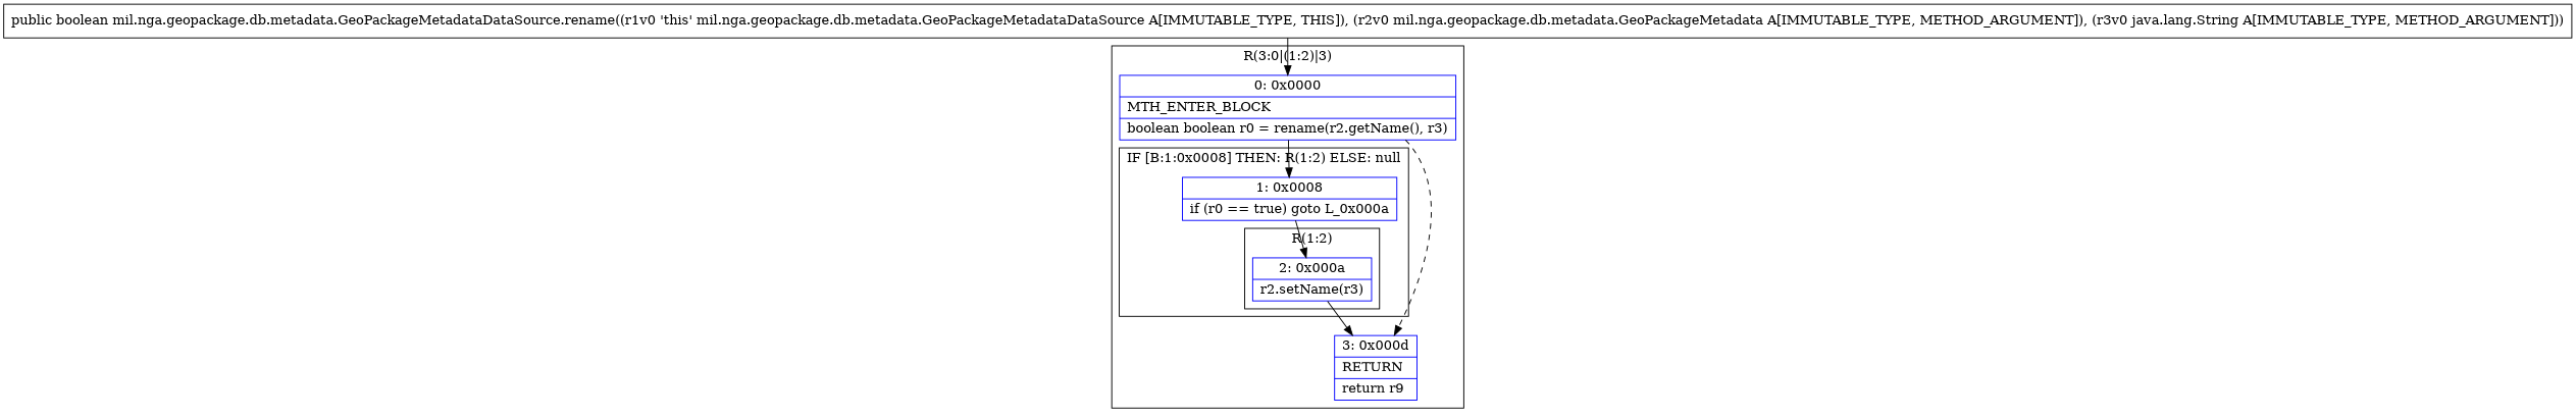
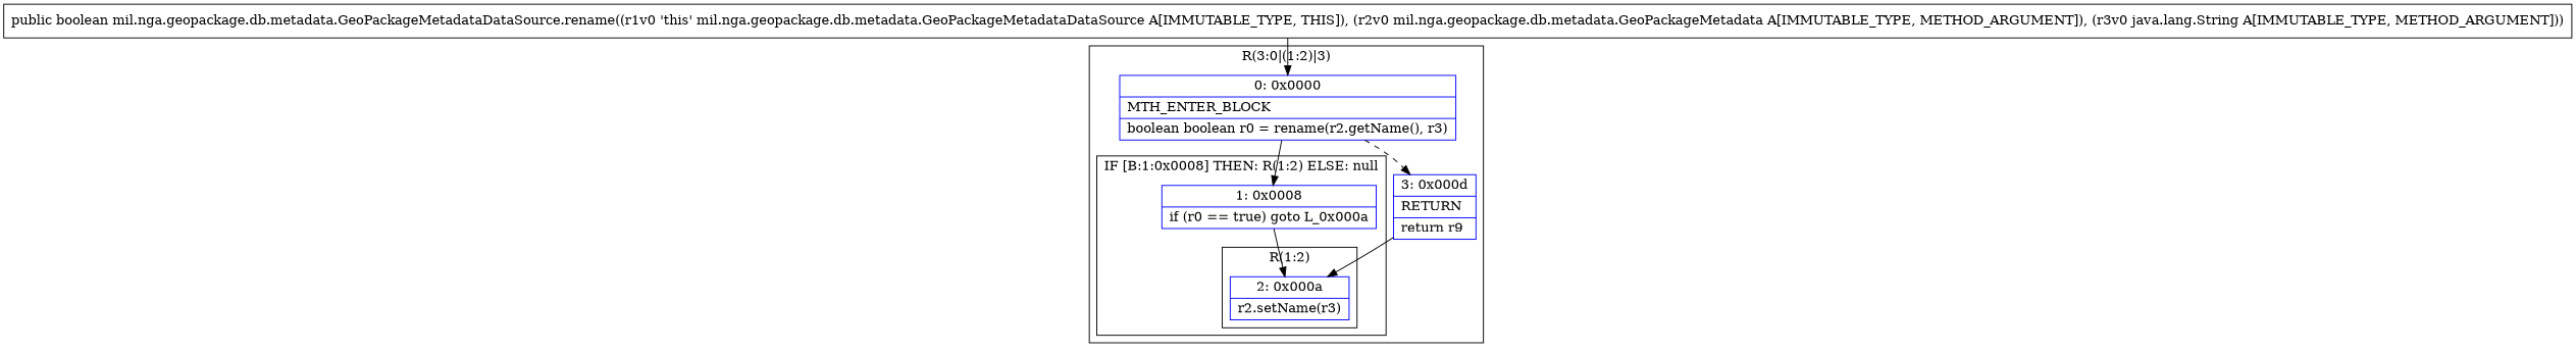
  digraph {
    node [color=blue shape=record]
    n1 [label="{2\:\ 0x000a|r2.setName(r3)\l}"]
    n2 [label="{1\:\ 0x0008|if (r0 == true) goto L_0x000a\l}"]
    n3 [label="{0\:\ 0x0000|MTH_ENTER_BLOCK\l|boolean boolean r0 = rename(r2.getName(), r3)\l}"]
    n4 [label="{3\:\ 0x000d|RETURN\l|return r9\l}"]
    n5 [label="{public boolean mil.nga.geopackage.db.metadata.GeoPackageMetadataDataSource.rename((r1v0 'this' mil.nga.geopackage.db.metadata.GeoPackageMetadataDataSource A[IMMUTABLE_TYPE, THIS]), (r2v0 mil.nga.geopackage.db.metadata.GeoPackageMetadata A[IMMUTABLE_TYPE, METHOD_ARGUMENT]), (r3v0 java.lang.String A[IMMUTABLE_TYPE, METHOD_ARGUMENT])) }" color=""]
    subgraph cluster_1 {
      label="R(3:0|(1:2)|3)"
      n3
      n4
      subgraph cluster_2 {
        label="IF [B:1:0x0008] THEN: R(1:2) ELSE: null"
        n2
        subgraph cluster_3 {
          label="R(1:2)"
          n1
        }
      }
    }
-   n1 -> n4
+   n4 -> n1
    n2 -> n1
    n3 -> n2
    n3 -> n4 [style=dashed]
    n5 -> n3
  }
